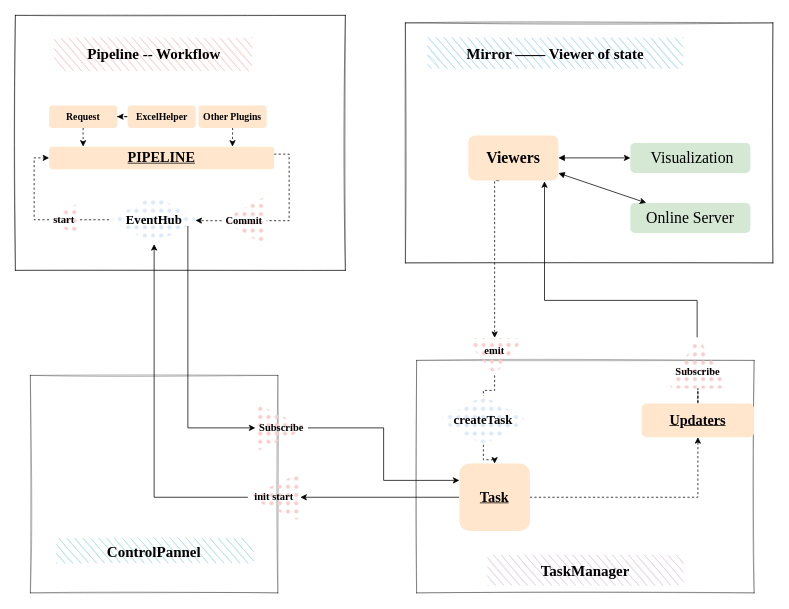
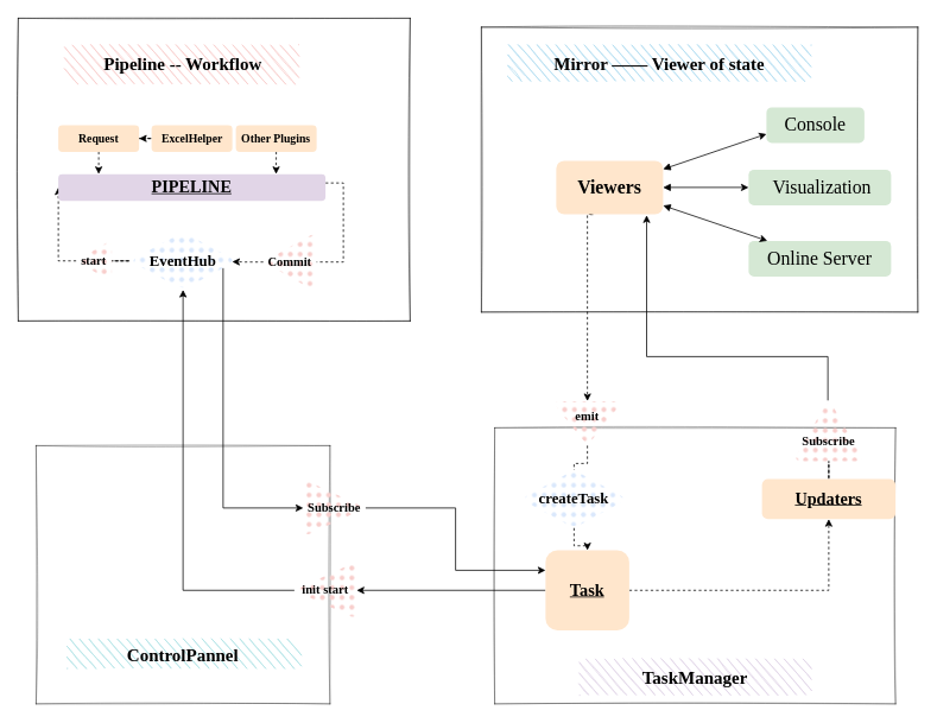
  <mxCell id="0" />
  <mxCell id="1" value="底层" style="" parent="0" />
  <mxCell id="2" value="" style="rounded=0;whiteSpace=wrap;html=1;labelBackgroundColor=none;sketch=1;fontSize=13;strokeWidth=1;align=center;verticalAlign=middle;opacity=40;perimeterSpacing=1;fillColor=none;" parent="1" vertex="1"><mxGeometry x="555" y="480" width="450" height="310" as="geometry" /></mxCell>
  <mxCell id="3" value="" style="rounded=0;whiteSpace=wrap;html=1;labelBackgroundColor=none;sketch=1;fontSize=13;strokeWidth=1;align=center;verticalAlign=middle;opacity=40;perimeterSpacing=1;fillColor=none;" parent="1" vertex="1"><mxGeometry x="40" y="500" width="330" height="290" as="geometry" /></mxCell>
  <mxCell id="4" value="" style="rounded=0;whiteSpace=wrap;html=1;strokeWidth=1;sketch=1;fontSize=13;opacity=60;perimeterSpacing=1;fillColor=none;" parent="1" vertex="1"><mxGeometry x="540" y="30" width="490" height="320" as="geometry" /></mxCell>
  <mxCell id="5" value="" style="rounded=0;whiteSpace=wrap;html=1;strokeWidth=1;fontSize=13;opacity=60;sketch=1;perimeterSpacing=1;fillColor=none;" parent="1" vertex="1"><mxGeometry x="20" y="20" width="440" height="340" as="geometry" /></mxCell>
  <mxCell id="6" value="&amp;nbsp;Visualization" style="whiteSpace=wrap;html=1;strokeWidth=2;fillWeight=4;hachureGap=8;hachureAngle=45;fillColor=#d5e8d4;fontFamily=Comic Sans MS;fontSize=21;sketch=0;rounded=1;strokeColor=none;" parent="1" vertex="1"><mxGeometry x="840" y="190" width="160" height="40" as="geometry" /></mxCell>
  <mxCell id="7" value="Online Server" style="whiteSpace=wrap;html=1;strokeWidth=2;fillWeight=4;hachureGap=8;hachureAngle=45;fillColor=#d5e8d4;fontFamily=Comic Sans MS;fontSize=21;sketch=0;rounded=1;strokeColor=none;" parent="1" vertex="1"><mxGeometry x="840" y="270" width="160" height="40" as="geometry" /></mxCell>
+ <mxCell id="8" style="edgeStyle=none;rounded=0;sketch=0;orthogonalLoop=1;jettySize=auto;html=1;entryX=0;entryY=0.75;entryDx=0;entryDy=0;startArrow=block;startFill=1;endSize=6;strokeColor=#000000;strokeWidth=1;" parent="1" source="12" target="44" edge="1"><mxGeometry relative="1" as="geometry" /></mxCell>
  <mxCell id="9" style="edgeStyle=none;rounded=0;sketch=0;orthogonalLoop=1;jettySize=auto;html=1;startArrow=block;startFill=1;endSize=6;strokeColor=#000000;strokeWidth=1;" parent="1" source="12" target="6" edge="1"><mxGeometry relative="1" as="geometry" /></mxCell>
  <mxCell id="10" style="edgeStyle=none;rounded=0;sketch=0;orthogonalLoop=1;jettySize=auto;html=1;startArrow=block;startFill=1;endSize=6;strokeColor=#000000;strokeWidth=1;" parent="1" source="12" target="7" edge="1"><mxGeometry relative="1" as="geometry" /></mxCell>
  <mxCell id="11" style="edgeStyle=orthogonalEdgeStyle;rounded=0;orthogonalLoop=1;jettySize=auto;html=1;entryX=0;entryY=0.5;entryDx=0;entryDy=0;exitX=0.32;exitY=1.007;exitDx=0;exitDy=0;exitPerimeter=0;dashed=1;" parent="1" source="12" target="36" edge="1"><mxGeometry relative="1" as="geometry"><mxPoint x="654" y="240" as="sourcePoint" /><Array as="points"><mxPoint x="666" y="240" /><mxPoint x="659" y="240" /></Array></mxGeometry></mxCell>
  <mxCell id="12" value="Viewers" style="whiteSpace=wrap;html=1;strokeWidth=2;fillWeight=4;hachureGap=8;hachureAngle=45;fillColor=#ffe6cc;fontFamily=Comic Sans MS;fontSize=21;sketch=0;rounded=1;fontStyle=1;strokeColor=none;" parent="1" vertex="1"><mxGeometry x="624" y="180" width="120" height="60" as="geometry" /></mxCell>
  <mxCell id="13" value="Mirror —— Viewer of state" style="text;html=1;fillColor=#b1ddf0;align=center;verticalAlign=middle;whiteSpace=wrap;overflow=hidden;rounded=0;dashed=1;sketch=1;fontFamily=Comic Sans MS;fontSize=20;fontStyle=1;strokeWidth=2;direction=west;hachureAngle=41;" parent="1" vertex="1"><mxGeometry x="570" y="50" width="340" height="40" as="geometry" /></mxCell>
  <mxCell id="14" value="ControlPannel" style="text;html=1;align=center;verticalAlign=middle;whiteSpace=wrap;overflow=hidden;rounded=0;sketch=1;fontFamily=Comic Sans MS;fontSize=20;fontStyle=1;fillColor=#b0e3e6;strokeWidth=2;perimeterSpacing=1;direction=east;hachureAngle=41;" parent="1" vertex="1"><mxGeometry x="75" y="720" width="260" height="30" as="geometry" /></mxCell>
  <mxCell id="15" style="edgeStyle=orthogonalEdgeStyle;rounded=0;orthogonalLoop=1;jettySize=auto;html=1;entryX=0.846;entryY=1.021;entryDx=0;entryDy=0;entryPerimeter=0;" parent="1" source="16" target="12" edge="1"><mxGeometry relative="1" as="geometry"><mxPoint x="690" y="240" as="targetPoint" /><Array as="points"><mxPoint x="929" y="400" /><mxPoint x="726" y="400" /></Array></mxGeometry></mxCell>
  <mxCell id="16" value="Subscribe" style="triangle;whiteSpace=wrap;html=1;sketch=0;strokeWidth=1;fillColor=#f8cecc;rounded=1;fontFamily=Comic Sans MS;fontSize=14;fontStyle=1;fillWeight=2;hachureGap=8;fillStyle=dots;strokeColor=none;direction=north;spacingTop=26;" parent="1" vertex="1"><mxGeometry x="890" y="447.5" width="80" height="70" as="geometry" /></mxCell>
  <mxCell id="17" style="edgeStyle=orthogonalEdgeStyle;rounded=0;orthogonalLoop=1;jettySize=auto;html=1;entryX=0;entryY=0.5;entryDx=0;entryDy=0;dashed=1;endArrow=none;endFill=0;endSize=6;strokeWidth=1;" parent="1" source="19" target="23" edge="1"><mxGeometry relative="1" as="geometry" /></mxCell>
  <mxCell id="18" style="edgeStyle=orthogonalEdgeStyle;rounded=0;sketch=0;orthogonalLoop=1;jettySize=auto;html=1;entryX=0;entryY=0.5;entryDx=0;entryDy=0;shadow=0;startArrow=none;startFill=0;endArrow=classic;endFill=1;" parent="1" source="19" target="38" edge="1"><mxGeometry relative="1" as="geometry"><Array as="points"><mxPoint x="250" y="570" /></Array></mxGeometry></mxCell>
  <mxCell id="19" value="EventHub" style="rhombus;whiteSpace=wrap;html=1;fillColor=#dae8fc;rounded=1;fontFamily=Comic Sans MS;fontSize=17;fontStyle=1;strokeWidth=1;sketch=0;fillWeight=2;hachureGap=8;fillStyle=dots;strokeColor=none;" parent="1" vertex="1"><mxGeometry x="145" y="260" width="120" height="65" as="geometry" /></mxCell>
  <mxCell id="20" style="edgeStyle=orthogonalEdgeStyle;rounded=0;orthogonalLoop=1;jettySize=auto;html=1;entryX=0.96;entryY=0.514;entryDx=0;entryDy=0;entryPerimeter=0;dashed=1;fontSize=13;endArrow=classic;endFill=1;endSize=6;strokeWidth=1;" parent="1" source="21" target="19" edge="1"><mxGeometry relative="1" as="geometry" /></mxCell>
  <mxCell id="21" value="Commit" style="triangle;whiteSpace=wrap;html=1;sketch=0;strokeWidth=1;fillColor=#f8cecc;rounded=1;fontFamily=Comic Sans MS;fontSize=14;fontStyle=1;fillWeight=2;hachureGap=8;fillStyle=dots;strokeColor=none;align=center;verticalAlign=middle;textDirection=ltr;labelBackgroundColor=none;direction=west;" parent="1" vertex="1"><mxGeometry x="295" y="260" width="60" height="67.5" as="geometry" /></mxCell>
  <mxCell id="22" style="edgeStyle=orthogonalEdgeStyle;rounded=0;orthogonalLoop=1;jettySize=auto;html=1;exitX=1;exitY=0.5;exitDx=0;exitDy=0;entryX=0;entryY=0.5;entryDx=0;entryDy=0;dashed=1;fontSize=13;endArrow=classic;endFill=1;endSize=6;strokeWidth=1;" parent="1" source="23" target="25" edge="1"><mxGeometry relative="1" as="geometry" /></mxCell>
- <mxCell id="23" value="start" style="triangle;whiteSpace=wrap;html=1;sketch=0;strokeWidth=1;fillColor=#f8cecc;rounded=1;fontFamily=Comic Sans MS;fontSize=14;fontStyle=1;fillWeight=2;hachureGap=8;fillStyle=dots;strokeColor=none;align=center;verticalAlign=middle;textDirection=ltr;labelBackgroundColor=none;direction=west;" parent="1" vertex="1"><mxGeometry x="65" y="268.75" width="40" height="47.5" as="geometry" /></mxCell>
+ <mxCell id="23" value="start" style="triangle;whiteSpace=wrap;html=1;sketch=0;strokeWidth=1;fillColor=#f8cecc;rounded=1;fontFamily=Comic Sans MS;fontSize=14;fontStyle=1;fillWeight=2;hachureGap=8;fillStyle=dots;strokeColor=none;align=center;verticalAlign=middle;textDirection=ltr;labelBackgroundColor=none;direction=west;" parent="1" vertex="1"><mxGeometry x="85" y="268.75" width="40" height="47.5" as="geometry" /></mxCell>
  <mxCell id="24" style="edgeStyle=orthogonalEdgeStyle;rounded=0;orthogonalLoop=1;jettySize=auto;html=1;entryX=0;entryY=0.5;entryDx=0;entryDy=0;dashed=1;fontSize=13;endArrow=none;endFill=0;endSize=6;strokeWidth=1;" parent="1" source="25" target="21" edge="1"><mxGeometry relative="1" as="geometry"><Array as="points"><mxPoint x="385" y="205" /><mxPoint x="385" y="294" /></Array></mxGeometry></mxCell>
- <mxCell id="25" value="PIPELINE" style="whiteSpace=wrap;html=1;strokeWidth=1;fillWeight=4;hachureGap=8;hachureAngle=45;fillColor=#ffe6cc;fontFamily=Comic Sans MS;fontSize=19;sketch=0;rounded=1;fontStyle=5;strokeColor=none;align=center;" parent="1" vertex="1"><mxGeometry x="65" y="195" width="300" height="30" as="geometry" /></mxCell>
+ <mxCell id="25" value="PIPELINE" style="whiteSpace=wrap;html=1;strokeWidth=1;fillWeight=4;hachureGap=8;hachureAngle=45;fillColor=#e1d5e7;fontFamily=Comic Sans MS;fontSize=19;sketch=0;rounded=1;fontStyle=5;strokeColor=none;align=center;" parent="1" vertex="1"><mxGeometry x="65" y="195" width="300" height="30" as="geometry" /></mxCell>
  <mxCell id="26" style="edgeStyle=orthogonalEdgeStyle;rounded=0;orthogonalLoop=1;jettySize=auto;html=1;exitX=0.5;exitY=1;exitDx=0;exitDy=0;entryX=0.151;entryY=0;entryDx=0;entryDy=0;entryPerimeter=0;dashed=1;fontSize=13;endArrow=classic;endFill=1;endSize=6;strokeWidth=1;" parent="1" source="47" target="25" edge="1"><mxGeometry relative="1" as="geometry" /></mxCell>
  <mxCell id="27" style="edgeStyle=orthogonalEdgeStyle;rounded=0;orthogonalLoop=1;jettySize=auto;html=1;exitX=0.5;exitY=1;exitDx=0;exitDy=0;entryX=0.815;entryY=0;entryDx=0;entryDy=0;entryPerimeter=0;dashed=1;fontSize=13;endArrow=classic;endFill=1;endSize=6;strokeWidth=1;" parent="1" source="49" target="25" edge="1"><mxGeometry relative="1" as="geometry" /></mxCell>
  <mxCell id="28" style="edgeStyle=orthogonalEdgeStyle;rounded=0;orthogonalLoop=1;jettySize=auto;html=1;dashed=1;fontSize=13;endArrow=classic;endFill=1;endSize=6;strokeWidth=1;" parent="1" source="48" target="47" edge="1"><mxGeometry relative="1" as="geometry" /></mxCell>
  <mxCell id="29" style="edgeStyle=orthogonalEdgeStyle;rounded=0;orthogonalLoop=1;jettySize=auto;html=1;entryX=0;entryY=0.5;entryDx=0;entryDy=0;endArrow=none;endFill=0;dashed=1;" parent="1" source="30" target="16" edge="1"><mxGeometry relative="1" as="geometry" /></mxCell>
  <mxCell id="30" value="Updaters" style="whiteSpace=wrap;html=1;strokeWidth=1;fillWeight=4;hachureGap=8;hachureAngle=45;fillColor=#ffe6cc;fontFamily=Comic Sans MS;fontSize=19;sketch=0;rounded=1;fontStyle=5;strokeColor=none;align=center;" parent="1" vertex="1"><mxGeometry x="855" y="537.5" width="150" height="45" as="geometry" /></mxCell>
  <mxCell id="31" value="TaskManager" style="text;html=1;align=center;verticalAlign=middle;whiteSpace=wrap;overflow=hidden;rounded=0;sketch=1;fontFamily=Comic Sans MS;fontSize=20;fontStyle=1;fillColor=#e1d5e7;strokeWidth=2;perimeterSpacing=1;direction=east;hachureAngle=41;" parent="1" vertex="1"><mxGeometry x="650" y="740" width="260" height="40" as="geometry" /></mxCell>
  <mxCell id="32" style="edgeStyle=orthogonalEdgeStyle;rounded=0;orthogonalLoop=1;jettySize=auto;html=1;dashed=1;" parent="1" source="34" target="30" edge="1"><mxGeometry relative="1" as="geometry" /></mxCell>
  <mxCell id="33" style="edgeStyle=orthogonalEdgeStyle;rounded=0;sketch=0;orthogonalLoop=1;jettySize=auto;html=1;entryX=0;entryY=0.5;entryDx=0;entryDy=0;shadow=0;startArrow=none;startFill=0;endArrow=classic;endFill=1;" parent="1" source="34" target="40" edge="1"><mxGeometry relative="1" as="geometry" /></mxCell>
  <mxCell id="34" value="Task" style="whiteSpace=wrap;html=1;strokeWidth=1;fillWeight=4;hachureGap=8;hachureAngle=45;fillColor=#ffe6cc;fontFamily=Comic Sans MS;fontSize=19;sketch=0;rounded=1;fontStyle=5;strokeColor=none;align=center;" parent="1" vertex="1"><mxGeometry x="612" y="617.5" width="94" height="90" as="geometry" /></mxCell>
  <mxCell id="35" style="edgeStyle=orthogonalEdgeStyle;rounded=0;orthogonalLoop=1;jettySize=auto;html=1;endArrow=none;endFill=0;dashed=1;" parent="1" source="36" target="42" edge="1"><mxGeometry relative="1" as="geometry" /></mxCell>
  <mxCell id="36" value="emit" style="triangle;whiteSpace=wrap;html=1;sketch=0;strokeWidth=1;fillColor=#f8cecc;rounded=1;fontFamily=Comic Sans MS;fontSize=14;fontStyle=1;fillWeight=2;hachureGap=8;fillStyle=dots;strokeColor=none;direction=south;spacingBottom=14;" parent="1" vertex="1"><mxGeometry x="619" y="450" width="80" height="50" as="geometry" /></mxCell>
  <mxCell id="37" style="edgeStyle=orthogonalEdgeStyle;rounded=0;sketch=0;orthogonalLoop=1;jettySize=auto;html=1;entryX=0;entryY=0.25;entryDx=0;entryDy=0;shadow=0;startArrow=none;startFill=0;endArrow=classic;endFill=1;" parent="1" source="38" target="34" edge="1"><mxGeometry relative="1" as="geometry" /></mxCell>
  <mxCell id="38" value="Subscribe" style="triangle;whiteSpace=wrap;html=1;sketch=0;strokeWidth=1;fillColor=#f8cecc;rounded=1;fontFamily=Comic Sans MS;fontSize=14;fontStyle=1;fillWeight=2;hachureGap=8;fillStyle=dots;strokeColor=none;direction=east;" parent="1" vertex="1"><mxGeometry x="340" y="537.5" width="70" height="65" as="geometry" /></mxCell>
  <mxCell id="39" style="edgeStyle=orthogonalEdgeStyle;rounded=0;sketch=0;orthogonalLoop=1;jettySize=auto;html=1;entryX=0.5;entryY=1;entryDx=0;entryDy=0;shadow=0;startArrow=none;startFill=0;endArrow=classic;endFill=1;" parent="1" source="40" target="19" edge="1"><mxGeometry relative="1" as="geometry" /></mxCell>
  <mxCell id="40" value="init start" style="triangle;whiteSpace=wrap;html=1;sketch=0;strokeWidth=1;fillColor=#f8cecc;rounded=1;fontFamily=Comic Sans MS;fontSize=14;fontStyle=1;fillWeight=2;hachureGap=8;fillStyle=dots;strokeColor=none;direction=west;" parent="1" vertex="1"><mxGeometry x="330" y="630" width="70" height="65" as="geometry" /></mxCell>
  <mxCell id="41" style="edgeStyle=orthogonalEdgeStyle;rounded=0;orthogonalLoop=1;jettySize=auto;html=1;endArrow=classic;endFill=1;dashed=1;" parent="1" source="42" target="34" edge="1"><mxGeometry relative="1" as="geometry" /></mxCell>
  <mxCell id="42" value="createTask" style="rhombus;whiteSpace=wrap;html=1;fillColor=#dae8fc;rounded=1;fontFamily=Comic Sans MS;fontSize=17;fontStyle=1;strokeWidth=1;sketch=0;fillWeight=2;hachureGap=8;fillStyle=dots;strokeColor=none;" parent="1" vertex="1"><mxGeometry x="584" y="527.5" width="120" height="65" as="geometry" /></mxCell>
  <mxCell id="43" parent="0" />
+ <mxCell id="44" value="Console" style="whiteSpace=wrap;html=1;strokeWidth=2;fillWeight=4;hachureGap=8;hachureAngle=45;fillColor=#d5e8d4;fontFamily=Comic Sans MS;fontSize=21;sketch=0;rounded=1;strokeColor=none;" parent="43" vertex="1"><mxGeometry x="860" y="120" width="110" height="40" as="geometry" /></mxCell>
  <mxCell id="45" value="Pipeline -- Workflow" style="text;html=1;align=center;verticalAlign=middle;whiteSpace=wrap;overflow=hidden;rounded=0;dashed=1;sketch=1;fontFamily=Comic Sans MS;fontSize=20;fontStyle=1;fillColor=#f8cecc;strokeWidth=2;direction=west;hachureAngle=41;" parent="43" vertex="1"><mxGeometry x="75" y="50" width="260" height="40" as="geometry" /></mxCell>
  <mxCell id="46" value="" style="group" parent="43" vertex="1" connectable="0"><mxGeometry x="65" y="140" width="290" height="30" as="geometry" /></mxCell>
  <mxCell id="47" value="Request" style="whiteSpace=wrap;html=1;strokeWidth=1;fillWeight=4;hachureGap=8;hachureAngle=45;fillColor=#ffe6cc;fontFamily=Comic Sans MS;fontSize=13;sketch=0;rounded=1;fontStyle=1;strokeColor=none;" parent="46" vertex="1"><mxGeometry width="90.687" height="30" as="geometry" /></mxCell>
  <mxCell id="48" value="ExcelHelper" style="whiteSpace=wrap;html=1;strokeWidth=1;fillWeight=4;hachureGap=8;hachureAngle=45;fillColor=#ffe6cc;fontFamily=Comic Sans MS;fontSize=13;sketch=0;rounded=1;fontStyle=1;strokeColor=none;" parent="46" vertex="1"><mxGeometry x="104.656" width="90.687" height="30" as="geometry" /></mxCell>
  <mxCell id="49" value="Other Plugins" style="whiteSpace=wrap;html=1;strokeWidth=1;fillWeight=4;hachureGap=8;hachureAngle=45;fillColor=#ffe6cc;fontFamily=Comic Sans MS;fontSize=13;sketch=0;rounded=1;fontStyle=1;strokeColor=none;" parent="46" vertex="1"><mxGeometry x="199.313" width="90.687" height="30" as="geometry" /></mxCell>
